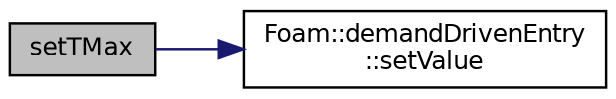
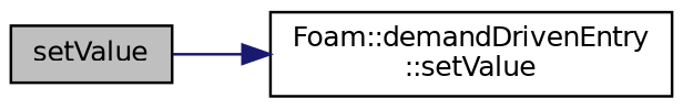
  digraph {
    rankdir=LR
    node [color=black fontname=Helvetica fontsize=10 shape=record]
-   n1 [fillcolor=grey75 fontcolor=black height=0.2 label=setTMax style=filled width=0.4]
+   n1 [fillcolor=grey75 fontcolor=black height=0.2 label=setValue style=filled width=0.4]
    n2 [height=0.2 label="Foam::demandDrivenEntry\l::setValue" width=0.4]
    n1 -> n2 [color=midnightblue fontname=Helvetica fontsize=10 labelfontname=Helvetica labelfontsize=10 style=solid]
  }
